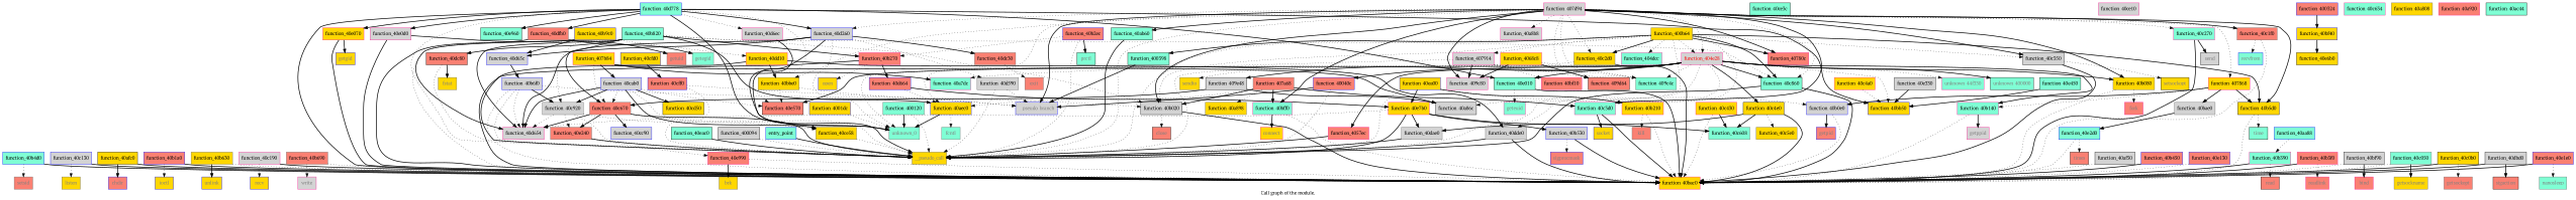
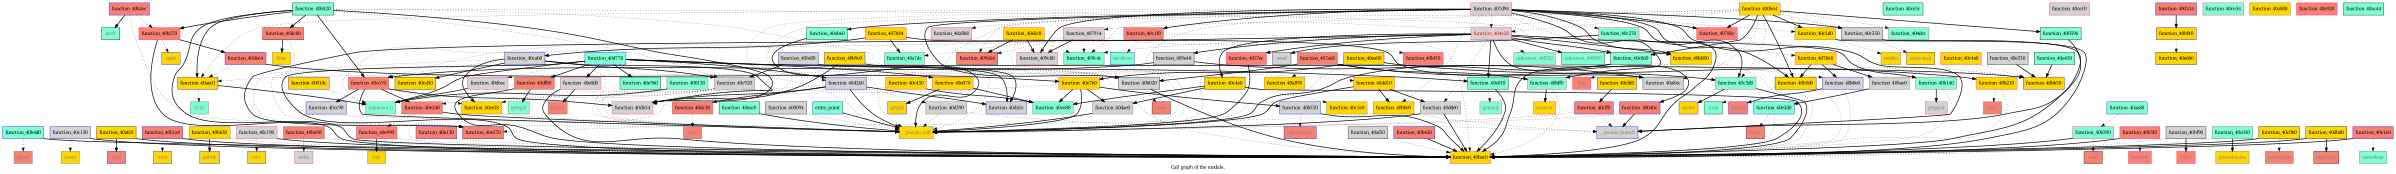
  digraph {
    fontname="PT Serif"
    label="Call graph of the module."
    node [color=deeppink fillcolor=gold fontname="PT Serif" shape=record style=filled]
    edge [fontname="PT Serif" style=bold]
    n1 [color=blue label="{function_40aec0}"]
    n2 [color=gray40 fillcolor=aquamarine fontcolor=gray50 label="{unknown_0}"]
    n3 [color=gray40 fillcolor=aquamarine fontcolor=gray50 label="{fcntl}"]
    n4 [color=blue fillcolor=lightgrey label="{function_40cab0}"]
    n5 [color=black label="{function_40cd50}"]
    n6 [color=gray40 fillcolor=salmon label="{function_40c670}"]
    n7 [color=gray40 label="{function_40ce58}"]
    n8 [color=gray40 fillcolor=lightgrey label="{function_40c920}"]
    n9 [fillcolor=lightgrey label="{function_40d654}"]
    n10 [color=black fillcolor=salmon label="{function_40e570}"]
    n11 [color=gray40 fontcolor=gray50 label="{__pseudo_call}"]
    n12 [color=blue fillcolor=lightgrey label="{function_40cc90}"]
    n13 [color=gray40 fillcolor=salmon label="{function_40e240}"]
    n14 [color=black fillcolor=aquamarine label="{function_40ce3c}"]
    n15 [color=black fillcolor=lightgrey label="{function_40af50}"]
    n16 [label="{function_40bac0}"]
    n17 [color=blue fillcolor=salmon label="{function_40b450}"]
    n18 [color=blue fillcolor=aquamarine label="{function_40b4d0}"]
    n19 [color=gray40 fillcolor=salmon fontcolor=gray50 label="{setsid}"]
    n20 [color=blue fillcolor=lightgrey label="{function_40b530}"]
    n21 [color=blue fillcolor=salmon fontcolor=gray50 label="{sigprocmask}"]
    n22 [color=blue fillcolor=lightgrey label="{function_40c130}"]
    n23 [color=gray40 fontcolor=gray50 label="{listen}"]
    n24 [color=black label="{function_40afc0}"]
    n25 [color=blue fillcolor=salmon fontcolor=gray50 label="{chdir}"]
    n26 [color=black fillcolor=lightgrey label="{function_40b020}"]
    n27 [color=black fillcolor=salmon fontcolor=gray50 label="{close}"]
    n28 [color=gray40 label="{function_40b080}"]
    n29 [fillcolor=salmon fontcolor=gray50 label="{fork}"]
    n30 [color=blue fillcolor=lightgrey label="{function_40b0e0}"]
    n31 [color=blue fillcolor=salmon fontcolor=gray50 label="{getpid}"]
    n32 [fillcolor=aquamarine label="{function_40b140}"]
    n33 [fillcolor=lightgrey fontcolor=gray50 label="{getppid}"]
    n34 [color=blue fillcolor=salmon label="{function_40b1a0}"]
    n35 [color=blue fontcolor=gray50 label="{ioctl}"]
    n36 [label="{function_40b210}"]
    n37 [color=gray40 fillcolor=salmon fontcolor=gray50 label="{kill}"]
    n38 [fillcolor=salmon label="{function_40b270}"]
    n39 [color=blue fontcolor=gray50 label="{open}"]
    n40 [color=blue fillcolor=salmon label="{function_40d664}"]
    n41 [color=black label="{function_40b5d0}"]
    n42 [color=black fillcolor=aquamarine fontcolor=gray50 label="{time}"]
    n43 [color=black fillcolor=lightgrey label="{function_40c350}"]
    n44 [color=black fontcolor=gray50 label="{setsockopt}"]
    n45 [color=gray40 fillcolor=lightgrey label="{function_40bae0}"]
    n46 [color=blue fillcolor=aquamarine label="{function_40e2d0}"]
    n47 [color=black fillcolor=salmon fontcolor=gray50 label="{times}"]
    n48 [color=blue label="{function_40bb50}"]
    n49 [color=gray40 label="{function_40b630}"]
    n50 [color=blue fontcolor=gray50 label="{unlink}"]
    n51 [fillcolor=lightgrey label="{function_40c190}"]
    n52 [color=blue fontcolor=gray50 label="{recv}"]
    n53 [color=blue fillcolor=salmon label="{function_40b2ec}"]
    n54 [color=black fillcolor=aquamarine fontcolor=gray50 label="{prctl}"]
    n55 [fillcolor=aquamarine label="{function_40c3d0}"]
    n56 [color=blue fontcolor=gray50 label="{socket}"]
    n57 [color=gray40 label="{function_40bbe0}"]
    n58 [color=blue fillcolor=lightgrey fontcolor=gray50 label="{__pseudo_branch}"]
    n59 [label="{function_40c430}"]
    n60 [color=gray40 fillcolor=aquamarine label="{function_40c608}"]
    n61 [fillcolor=lightgrey label="{function_40ce10}"]
    n62 [fillcolor=salmon label="{function_40bf10}"]
    n63 [color=gray40 fillcolor=salmon label="{function_40c1f0}"]
    n64 [color=blue fillcolor=aquamarine fontcolor=gray50 label="{recvfrom}"]
    n65 [color=gray40 fillcolor=salmon label="{function_40b690}"]
    n66 [fillcolor=lightgrey fontcolor=gray50 label="{write}"]
    n67 [fillcolor=aquamarine label="{function_40b390}"]
    n68 [color=black fillcolor=salmon fontcolor=gray50 label="{read}"]
    n69 [fillcolor=aquamarine label="{function_40c270}"]
    n70 [color=black fillcolor=lightgrey fontcolor=gray50 label="{send}"]
    n71 [label="{function_40c4a0}"]
    n72 [color=blue label="{function_40bf40}"]
    n73 [color=black label="{function_40e6b0}"]
    n74 [color=blue fillcolor=lightgrey label="{function_40b6f0}"]
    n75 [color=blue fillcolor=lightgrey label="{function_40d65c}"]
    n76 [fillcolor=salmon label="{function_40b3f0}"]
    n77 [fillcolor=salmon fontcolor=gray50 label="{readlink}"]
    n78 [color=black fillcolor=aquamarine label="{function_40b820}"]
    n79 [color=black fillcolor=aquamarine label="{function_40c860}"]
    n80 [color=black fillcolor=salmon label="{function_40dc80}"]
    n81 [color=gray40 fontcolor=gray50 label="{fstat}"]
    n82 [color=gray40 label="{function_40c2d0}"]
    n83 [color=gray40 fontcolor=gray50 label="{sendto}"]
    n84 [color=black label="{function_40c4e0}"]
    n85 [color=gray40 label="{function_40c5e0}"]
    n86 [color=gray40 fillcolor=lightgrey label="{function_40dae0}"]
    n87 [color=black fillcolor=lightgrey label="{function_40bf90}"]
    n88 [fillcolor=salmon fontcolor=gray50 label="{bind}"]
    n89 [fillcolor=aquamarine label="{function_40bff0}"]
    n90 [fontcolor=gray50 label="{connect}"]
    n91 [fillcolor=aquamarine label="{function_40c634}"]
    n92 [color=blue fillcolor=salmon label="{function_40cff0}"]
    n93 [fillcolor=salmon label="{function_40e990}"]
    n94 [color=gray40 fillcolor=aquamarine label="{function_40c050}"]
    n95 [color=gray40 fontcolor=gray50 label="{getsockname}"]
    n96 [color=blue label="{function_40cfd0}"]
    n97 [color=black label="{function_40c0b0}"]
    n98 [color=gray40 fillcolor=salmon fontcolor=gray50 label="{getsockopt}"]
    n99 [color=blue label="{function_40b9c0}"]
    n100 [label="{function_40dd10}"]
    n101 [color=gray40 fillcolor=lightgrey label="{function_40dde0}"]
    n102 [color=blue fillcolor=aquamarine label="{function_40d778}"]
    n103 [fillcolor=lightgrey label="{function_40d6ec}"]
    n104 [color=blue fillcolor=lightgrey label="{function_40d260}"]
    n105 [color=gray40 fillcolor=salmon label="{function_40dfb0}"]
    n106 [color=black fillcolor=aquamarine label="{function_40e010}"]
    n107 [label="{function_40e070}"]
    n108 [fillcolor=lightgrey label="{function_40e0d0}"]
    n109 [color=black fillcolor=aquamarine label="{function_40e960}"]
    n110 [color=gray40 fillcolor=salmon label="{function_40dc30}"]
    n111 [color=gray40 fillcolor=lightgrey label="{function_40d590}"]
    n112 [color=gray40 fillcolor=aquamarine fontcolor=gray50 label="{getegid}"]
    n113 [fillcolor=aquamarine fontcolor=gray50 label="{geteuid}"]
    n114 [color=blue fontcolor=gray50 label="{getgid}"]
    n115 [color=gray40 fillcolor=salmon fontcolor=gray50 label="{getuid}"]
-   n116 [color=black fillcolor=lightgrey label="{function_40dbd0}"]
+   n116 [color=black label="{function_40dbd0}"]
    n117 [color=black fillcolor=salmon fontcolor=gray50 label="{sigaction}"]
    n118 [color=gray40 fillcolor=salmon fontcolor=gray50 label="{exit}"]
    n119 [label="{function_40e7b0}"]
    n120 [color=gray40 fillcolor=aquamarine fontcolor=gray50 label="{nanosleep}"]
    n121 [color=gray40 fontcolor=gray50 label="{brk}"]
    n122 [color=blue fillcolor=salmon label="{function_40e130}"]
    n123 [color=blue fillcolor=salmon label="{function_40e1e0}"]
    n124 [color=black fillcolor=lightgrey label="{function_40e330}"]
    n125 [color=black fillcolor=aquamarine label="{function_40e450}"]
    n126 [color=blue label="{function_40ea00}"]
    n127 [color=black fillcolor=aquamarine label="{function_40eac0}"]
    n128 [fillcolor=aquamarine fontcolor=gray50 label="{unknown_44f330}"]
    n129 [color=black fillcolor=aquamarine fontcolor=gray50 label="{unknown_400000}"]
    n130 [color=black fillcolor=lightgrey label="{function_400094}"]
    n131 [color=gray40 fillcolor=aquamarine label="{function_400120}"]
    n132 [color=blue label="{function_4001dc}"]
    n133 [color=blue fillcolor=aquamarine label="{entry_point}"]
    n134 [color=blue fillcolor=salmon label="{function_400324}"]
    n135 [color=black fillcolor=aquamarine label="{function_400398}"]
    n136 [color=blue fillcolor=salmon label="{function_40040c}"]
    n137 [color=gray40 label="{function_400b64}"]
    n138 [fillcolor=aquamarine label="{function_404dcc}"]
    n139 [fillcolor=lightgrey fontcolor=red label="{function_404e28}"]
    n140 [fillcolor=salmon label="{function_40780c}"]
    n141 [fillcolor=lightgrey label="{function_407914}"]
    n142 [color=black fillcolor=lightgrey label="{function_40a86c}"]
    n143 [fillcolor=salmon label="{function_4057ec}"]
    n144 [color=gray40 fillcolor=aquamarine label="{function_409c4c}"]
    n145 [color=black fillcolor=lightgrey label="{function_409e48}"]
    n146 [fillcolor=lightgrey label="{function_409c80}"]
    n147 [color=black fillcolor=salmon label="{function_409d64}"]
    n148 [fillcolor=aquamarine label="{function_40a7dc}"]
    n149 [label="{function_4068c8}"]
    n150 [label="{function_407868}"]
    n151 [color=gray40 fillcolor=salmon label="{function_407a68}"]
    n152 [color=gray40 label="{function_40a898}"]
    n153 [label="{function_407b84}"]
    n154 [fillcolor=lightgrey label="{function_407d94}"]
    n155 [fillcolor=lightgrey label="{function_40a8b8}"]
    n156 [color=black fillcolor=aquamarine label="{function_40ab60}"]
    n157 [color=gray40 label="{function_40a808}"]
    n158 [fillcolor=salmon label="{function_40a920}"]
    n159 [color=blue fillcolor=aquamarine label="{function_40aa88}"]
    n160 [color=black fillcolor=aquamarine label="{function_40ac44}"]
    n1 -> n2
    n1 -> n3 [style=dotted]
    n4 -> n5
    n4 -> n6 [style=dotted]
    n4 -> n7
    n4 -> n8
    n4 -> n9
    n4 -> n10 [style=dotted]
    n4 -> n11 [style=dotted]
    n6 -> n7 [style=dotted]
    n6 -> n9
    n6 -> n11
    n6 -> n12
    n6 -> n13
    n7 -> n11 [style=dotted]
    n8 -> n7 [style=dotted]
    n8 -> n9 [style=dotted]
    n8 -> n11 [style=dotted]
    n8 -> n13 [style=dotted]
    n13 -> n11
    n13 -> n93 [style=dotted]
    n15 -> n16 [style=dotted]
    n17 -> n16
    n18 -> n16
    n18 -> n19 [style=dotted]
    n20 -> n16
    n20 -> n21 [style=dotted]
    n22 -> n16
    n22 -> n23 [style=dotted]
    n24 -> n16
    n24 -> n25
    n26 -> n16
    n26 -> n27 [style=dotted]
    n28 -> n16 [style=dotted]
    n28 -> n29 [style=dotted]
    n30 -> n16 [style=dotted]
    n30 -> n31
    n32 -> n16 [style=dotted]
    n32 -> n33
    n34 -> n16
    n34 -> n35 [style=dotted]
    n36 -> n16 [style=dotted]
    n36 -> n37 [style=dotted]
    n38 -> n16
    n38 -> n39 [style=dotted]
    n38 -> n40
    n40 -> n1 [style=dotted]
    n40 -> n119
    n41 -> n16 [style=dotted]
    n41 -> n42 [style=dotted]
    n43 -> n16
    n43 -> n44 [style=dotted]
    n45 -> n46
    n46 -> n16 [style=dotted]
    n46 -> n47 [style=dotted]
    n49 -> n16 [style=dotted]
    n49 -> n50
    n51 -> n16
    n51 -> n52 [style=dotted]
    n53 -> n11 [style=dotted]
    n53 -> n38 [style=dotted]
    n53 -> n54
    n55 -> n16
    n55 -> n56
    n57 -> n10 [style=dotted]
    n57 -> n58 [style=dotted]
    n59 -> n16 [style=dotted]
    n59 -> n60
    n63 -> n16 [style=dotted]
    n63 -> n64 [style=dotted]
    n65 -> n16 [style=dotted]
    n65 -> n66 [style=dotted]
    n67 -> n16
    n67 -> n68 [style=dotted]
    n69 -> n16
    n69 -> n70
    n71 -> n48 [style=dotted]
-   n72 -> n73
+   n72 -> n73 [style=dotted]
    n74 -> n8
    n74 -> n9 [style=dotted]
    n74 -> n11 [style=dotted]
    n74 -> n16 [style=dotted]
    n74 -> n26 [style=dotted]
-   n75 -> n74
+   n74 -> n75
    n76 -> n16
    n76 -> n77 [style=dotted]
    n78 -> n1
    n78 -> n6
    n78 -> n8 [style=dotted]
    n78 -> n9
-   n78 -> n16 [style=dotted]
+   n78 -> n16
    n78 -> n26 [style=dotted]
    n78 -> n38
    n78 -> n79 [style=dotted]
    n78 -> n80
    n79 -> n11
    n79 -> n16
    n79 -> n48 [style=dotted]
    n80 -> n11 [style=dotted]
    n80 -> n81
    n82 -> n16
    n82 -> n83 [style=dotted]
    n84 -> n16
    n84 -> n60
    n84 -> n85 [style=dotted]
    n84 -> n86
    n86 -> n11
    n87 -> n16 [style=dotted]
    n87 -> n88
    n89 -> n16 [style=dotted]
    n89 -> n90
    n92 -> n11 [style=dotted]
    n92 -> n58 [style=dotted]
    n93 -> n16 [style=dotted]
    n93 -> n121
    n94 -> n16 [style=dotted]
    n94 -> n95
    n96 -> n92
    n97 -> n16
    n97 -> n98 [style=dotted]
    n99 -> n9
    n99 -> n75
    n99 -> n100 [style=dotted]
    n100 -> n11
    n100 -> n57
    n100 -> n101
    n101 -> n11
    n101 -> n16
    n102 -> n2
    n102 -> n10 [style=dotted]
    n102 -> n11 [style=dotted]
    n102 -> n16
    n102 -> n48
    n102 -> n103 [style=dotted]
    n102 -> n104
    n102 -> n105
    n102 -> n106
    n102 -> n107
    n102 -> n108
    n102 -> n109
    n103 -> n2
    n104 -> n2 [style=dotted]
    n104 -> n9
    n104 -> n11
    n104 -> n75
    n104 -> n110
    n104 -> n111 [style=dotted]
    n105 -> n16
    n105 -> n112
    n106 -> n16
    n106 -> n113 [style=dotted]
-   n107 -> n16
+   n107 -> n60
    n107 -> n114
    n108 -> n16
    n108 -> n115
    n110 -> n118 [style=dotted]
    n111 -> n11 [style=dotted]
    n111 -> n58 [style=dotted]
    n116 -> n16
    n116 -> n117
    n119 -> n9 [style=dotted]
    n119 -> n11
    n119 -> n20
    n119 -> n60
    n119 -> n86
    n122 -> n16 [style=dotted]
    n123 -> n16
    n123 -> n120 [style=dotted]
    n124 -> n48
    n125 -> n48
    n126 -> n11 [style=dotted]
    n126 -> n30 [style=dotted]
    n126 -> n36
    n126 -> n119
    n127 -> n11
    n130 -> n11 [style=dotted]
    n131 -> n2
    n131 -> n11 [style=dotted]
    n132 -> n2 [style=dotted]
    n133 -> n11
    n134 -> n72
    n135 -> n58
    n136 -> n11 [style=dotted]
    n136 -> n58
    n137 -> n11 [style=dotted]
    n137 -> n26 [style=dotted]
    n137 -> n41
    n137 -> n43 [style=dotted]
    n137 -> n55 [style=dotted]
    n137 -> n79
    n137 -> n82
    n137 -> n135
    n137 -> n138 [style=dotted]
    n137 -> n139 [style=dotted]
    n137 -> n140
    n137 -> n141 [style=dotted]
    n137 -> n142 [style=dotted]
    n139 -> n2 [style=dotted]
    n139 -> n10
    n139 -> n11 [style=dotted]
    n139 -> n28
    n139 -> n32
    n139 -> n48 [style=dotted]
    n139 -> n79
    n139 -> n84
    n139 -> n101 [style=dotted]
    n139 -> n106
    n139 -> n128 [style=dotted]
    n139 -> n129
    n139 -> n136
    n139 -> n143
    n139 -> n144 [style=dotted]
    n139 -> n145
    n141 -> n62 [style=dotted]
    n141 -> n144 [style=dotted]
    n141 -> n146
    n141 -> n147 [style=dotted]
    n141 -> n148 [style=dotted]
    n143 -> n11
    n145 -> n6
    n145 -> n142
    n149 -> n11 [style=dotted]
    n149 -> n144 [style=dotted]
    n149 -> n146
    n149 -> n147
    n150 -> n30
    n150 -> n32 [style=dotted]
    n150 -> n41
    n150 -> n45
    n151 -> n1 [style=dotted]
    n151 -> n26
    n151 -> n55
    n151 -> n89
    n151 -> n152 [style=dotted]
    n153 -> n4
    n153 -> n6 [style=dotted]
    n153 -> n142
    n153 -> n148
    n154 -> n1 [style=dotted]
    n154 -> n11 [style=dotted]
    n154 -> n26
    n154 -> n28
    n154 -> n41
    n154 -> n43
    n154 -> n55
    n154 -> n57 [style=dotted]
    n154 -> n58
    n154 -> n63
    n154 -> n69 [style=dotted]
    n154 -> n79 [style=dotted]
    n154 -> n82 [style=dotted]
    n154 -> n89
    n154 -> n104 [style=dotted]
    n154 -> n139 [style=dotted]
    n154 -> n140
    n154 -> n144 [style=dotted]
    n154 -> n146
    n154 -> n147 [style=dotted]
    n154 -> n150 [style=dotted]
    n154 -> n155 [style=dotted]
    n154 -> n156
    n156 -> n11
    n159 -> n67 [style=dotted]
  }
